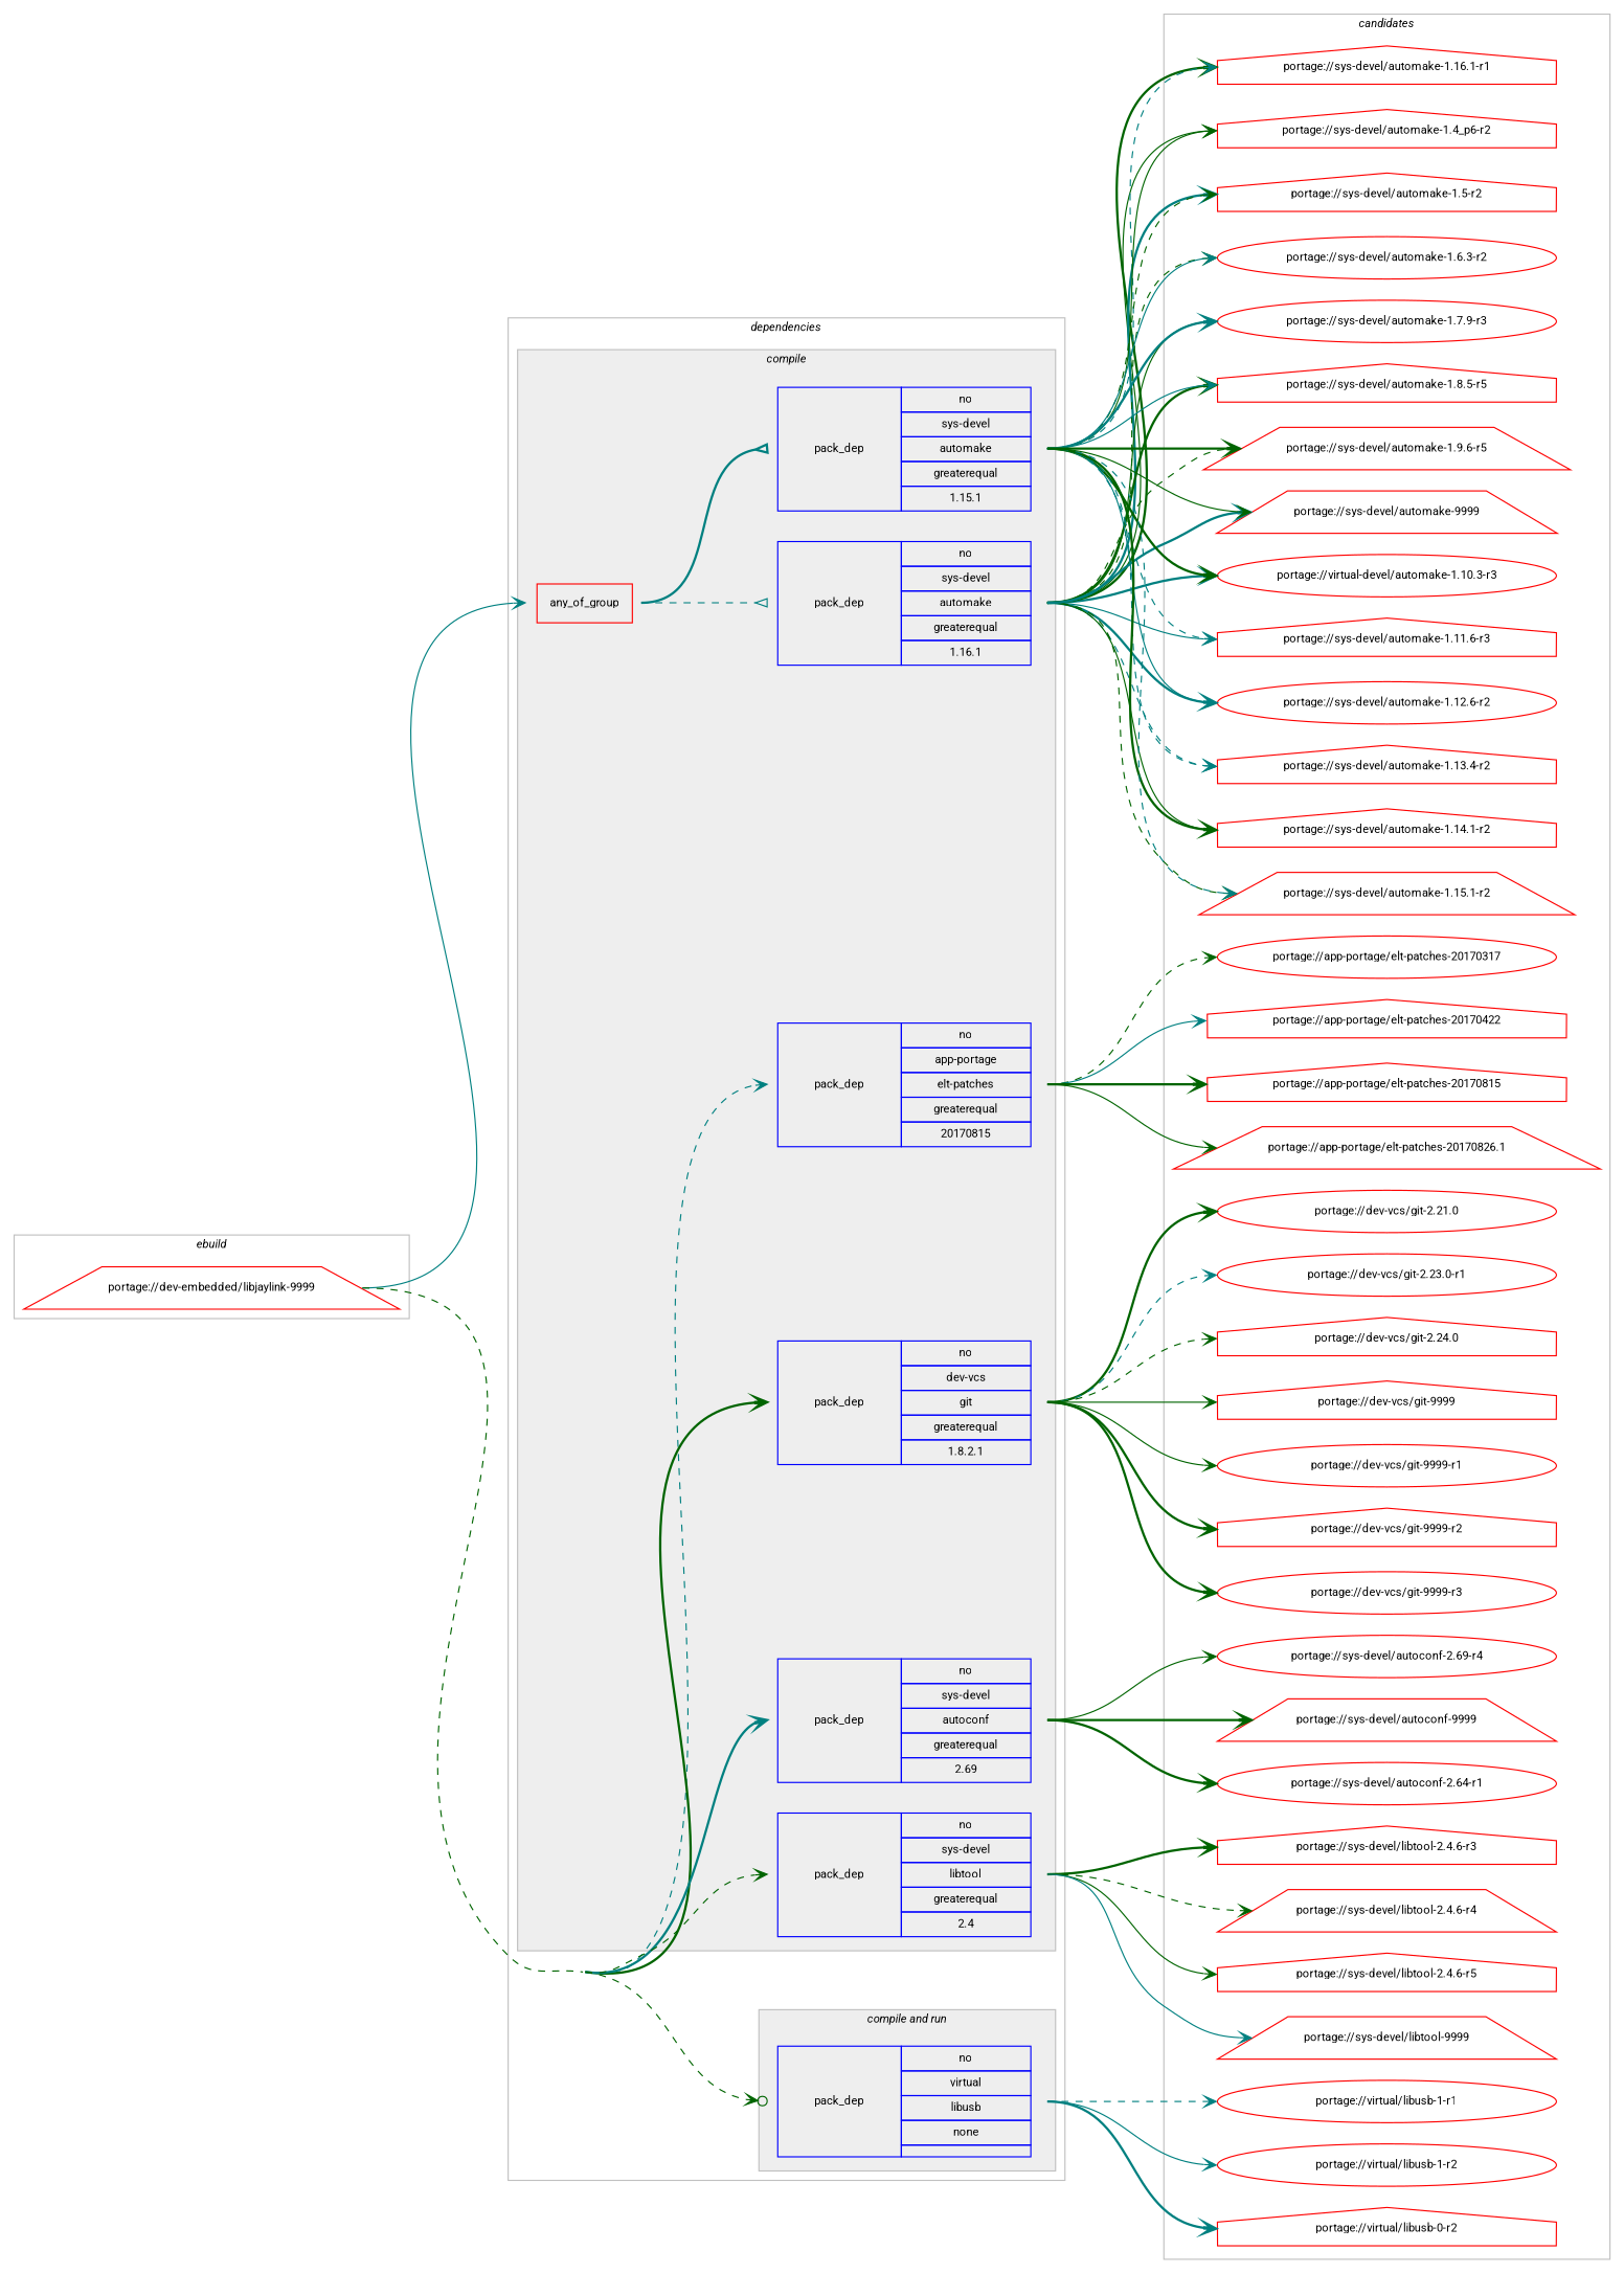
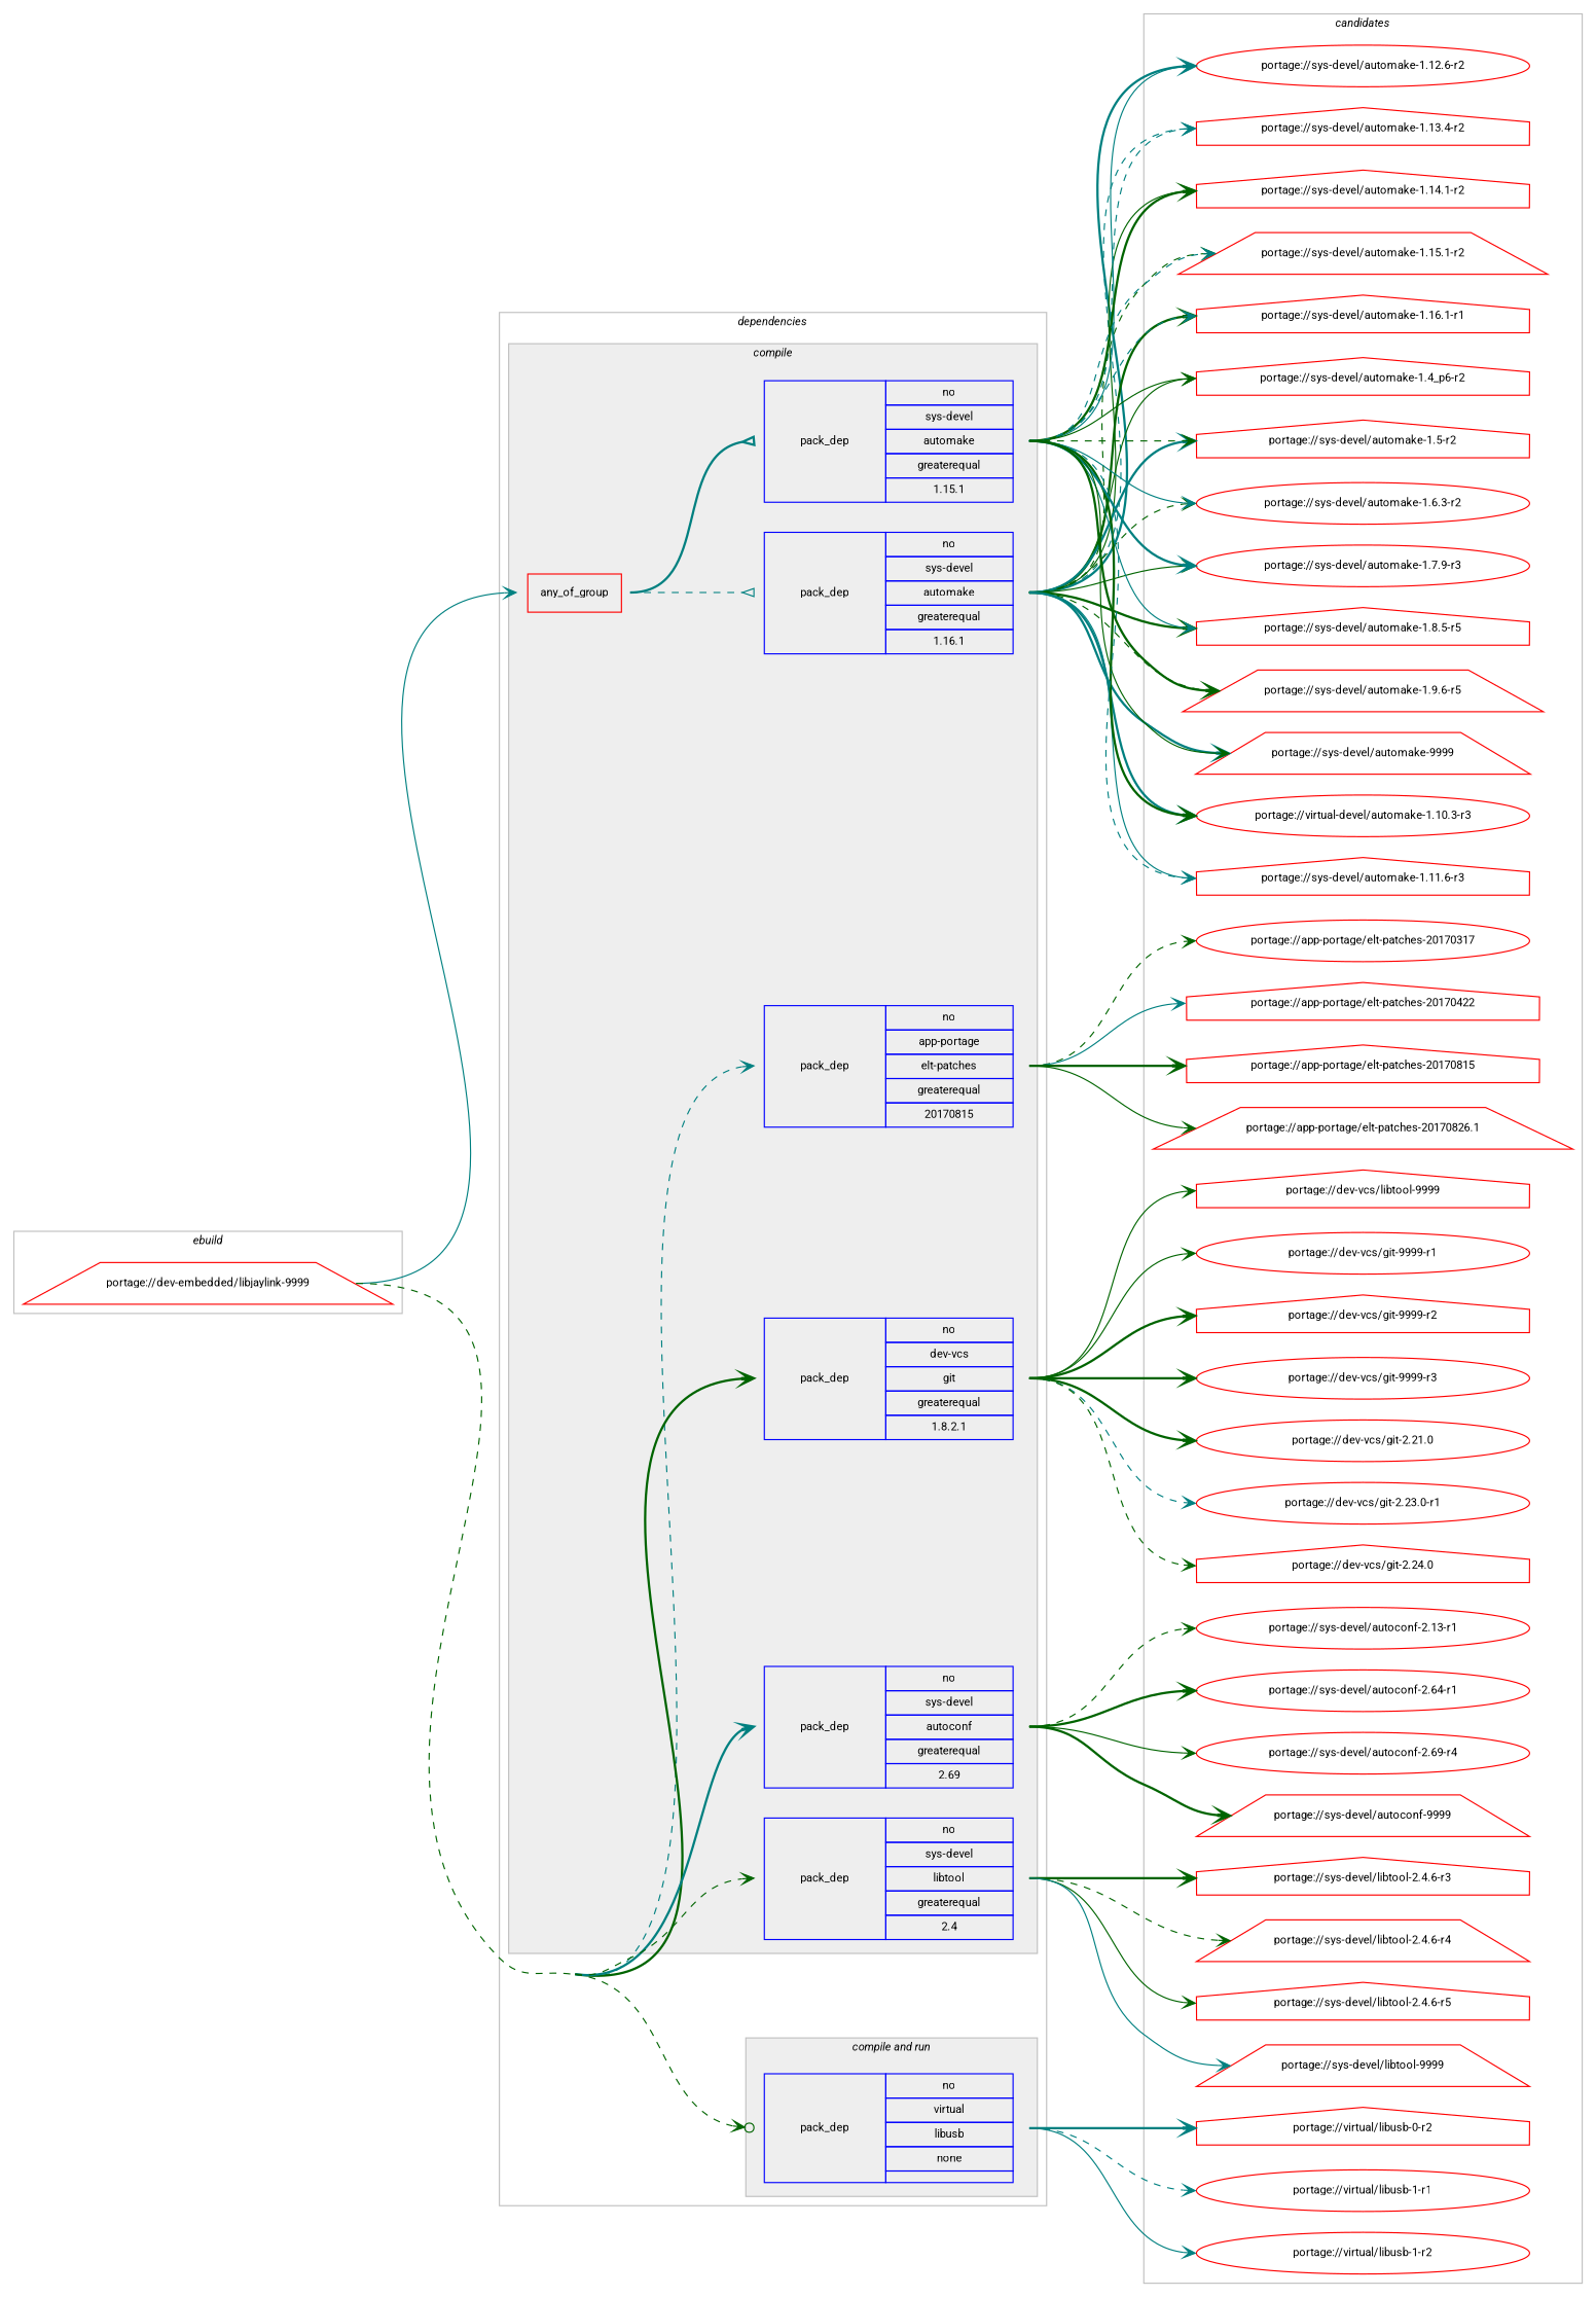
  digraph {
    compound=true
    concentrate=true
    fontname=Roboto
    fontsize=10
    newrank=true
    rankdir=LR
    ranksep=1.5
    node [color=red fontname=Roboto fontsize=10 shape=house]
    edge [arrowhead=vee color=darkgreen fontname=Roboto headport=w style=bold tailport=e weight=100]
    n1 [label="portage://dev-embedded/libjaylink-9999" shape=trapezium width=4]
    n2 [color=blue label=<<TABLE BORDER="0" CELLBORDER="1" CELLSPACING="0" CELLPADDING="4" WIDTH="220"><TR><TD ROWSPAN="6" CELLPADDING="30">pack_dep</TD></TR><TR><TD WIDTH="110">no</TD></TR><TR><TD>sys-devel</TD></TR><TR><TD>automake</TD></TR><TR><TD>greaterequal</TD></TR><TR><TD>1.16.1</TD></TR></TABLE>> shape=none]
    n3 [color=blue label=<<TABLE BORDER="0" CELLBORDER="1" CELLSPACING="0" CELLPADDING="4" WIDTH="220"><TR><TD ROWSPAN="6" CELLPADDING="30">pack_dep</TD></TR><TR><TD WIDTH="110">no</TD></TR><TR><TD>sys-devel</TD></TR><TR><TD>automake</TD></TR><TR><TD>greaterequal</TD></TR><TR><TD>1.15.1</TD></TR></TABLE>> shape=none]
    n4 [label=<<TABLE BORDER="0" CELLBORDER="1" CELLSPACING="0" CELLPADDING="4"><TR><TD CELLPADDING="10">any_of_group</TD></TR></TABLE>> shape=none]
    n5 [color=blue label=<<TABLE BORDER="0" CELLBORDER="1" CELLSPACING="0" CELLPADDING="4" WIDTH="220"><TR><TD ROWSPAN="6" CELLPADDING="30">pack_dep</TD></TR><TR><TD WIDTH="110">no</TD></TR><TR><TD>app-portage</TD></TR><TR><TD>elt-patches</TD></TR><TR><TD>greaterequal</TD></TR><TR><TD>20170815</TD></TR></TABLE>> shape=none]
    n6 [color=blue label=<<TABLE BORDER="0" CELLBORDER="1" CELLSPACING="0" CELLPADDING="4" WIDTH="220"><TR><TD ROWSPAN="6" CELLPADDING="30">pack_dep</TD></TR><TR><TD WIDTH="110">no</TD></TR><TR><TD>dev-vcs</TD></TR><TR><TD>git</TD></TR><TR><TD>greaterequal</TD></TR><TR><TD>1.8.2.1</TD></TR></TABLE>> shape=none]
    n7 [color=blue label=<<TABLE BORDER="0" CELLBORDER="1" CELLSPACING="0" CELLPADDING="4" WIDTH="220"><TR><TD ROWSPAN="6" CELLPADDING="30">pack_dep</TD></TR><TR><TD WIDTH="110">no</TD></TR><TR><TD>sys-devel</TD></TR><TR><TD>autoconf</TD></TR><TR><TD>greaterequal</TD></TR><TR><TD>2.69</TD></TR></TABLE>> shape=none]
    n8 [color=blue label=<<TABLE BORDER="0" CELLBORDER="1" CELLSPACING="0" CELLPADDING="4" WIDTH="220"><TR><TD ROWSPAN="6" CELLPADDING="30">pack_dep</TD></TR><TR><TD WIDTH="110">no</TD></TR><TR><TD>sys-devel</TD></TR><TR><TD>libtool</TD></TR><TR><TD>greaterequal</TD></TR><TR><TD>2.4</TD></TR></TABLE>> shape=none]
    n9 [color=blue label=<<TABLE BORDER="0" CELLBORDER="1" CELLSPACING="0" CELLPADDING="4" WIDTH="220"><TR><TD ROWSPAN="6" CELLPADDING="30">pack_dep</TD></TR><TR><TD WIDTH="110">no</TD></TR><TR><TD>virtual</TD></TR><TR><TD>libusb</TD></TR><TR><TD>none</TD></TR><TR><TD></TD></TR></TABLE>> shape=none]
    n10 [label="portage://virtual-devel/automake-1.10.3-r3" shape=ellipse width=4]
    n11 [label="portage://sys-devel/automake-1.11.6-r3" width=4]
    n12 [label="portage://sys-devel/automake-1.12.6-r2" shape=ellipse width=4]
    n13 [label="portage://sys-devel/automake-1.13.4-r2" width=4]
    n14 [label="portage://sys-devel/automake-1.14.1-r2" width=4]
    n15 [label="portage://sys-devel/automake-1.15.1-r2" shape=trapezium width=4]
    n16 [label="portage://sys-devel/automake-1.16.1-r1" width=4]
    n17 [label="portage://sys-devel/automake-1.4_p6-r2" width=4]
    n18 [label="portage://sys-devel/automake-1.5-r2" width=4]
    n19 [label="portage://sys-devel/automake-1.6.3-r2" shape=ellipse width=4]
    n20 [label="portage://sys-devel/automake-1.7.9-r3" shape=ellipse width=4]
    n21 [label="portage://sys-devel/automake-1.8.5-r5" width=4]
    n22 [label="portage://sys-devel/automake-1.9.6-r5" shape=trapezium width=4]
    n23 [label="portage://sys-devel/automake-9999" shape=trapezium width=4]
    n24 [label="portage://app-portage/elt-patches-20170317" shape=ellipse width=4]
    n25 [label="portage://app-portage/elt-patches-20170422" width=4]
    n26 [label="portage://app-portage/elt-patches-20170815" width=4]
    n27 [label="portage://app-portage/elt-patches-20170826.1" shape=trapezium width=4]
    n28 [label="portage://dev-vcs/git-2.21.0" shape=ellipse width=4]
    n29 [label="portage://dev-vcs/git-2.23.0-r1" shape=ellipse width=4]
    n30 [label="portage://dev-vcs/git-2.24.0" width=4]
-   n31 [label="portage://dev-vcs/git-9999" width=4]
+   n31 [label="portage://dev-vcs/libtool-9999" width=4]
    n32 [label="portage://dev-vcs/git-9999-r1" shape=ellipse width=4]
    n33 [label="portage://dev-vcs/git-9999-r2" width=4]
    n34 [label="portage://dev-vcs/git-9999-r3" shape=ellipse width=4]
+   n35 [label="portage://sys-devel/autoconf-2.13-r1" shape=ellipse width=4]
    n36 [label="portage://sys-devel/autoconf-2.64-r1" shape=ellipse width=4]
    n37 [label="portage://sys-devel/autoconf-2.69-r4" shape=ellipse width=4]
    n38 [label="portage://sys-devel/autoconf-9999" shape=trapezium width=4]
    n39 [label="portage://sys-devel/libtool-2.4.6-r3" width=4]
    n40 [label="portage://sys-devel/libtool-2.4.6-r4" shape=trapezium width=4]
    n41 [label="portage://sys-devel/libtool-2.4.6-r5" width=4]
    n42 [label="portage://sys-devel/libtool-9999" shape=trapezium width=4]
    n43 [label="portage://virtual/libusb-0-r2" width=4]
    n44 [label="portage://virtual/libusb-1-r1" shape=ellipse width=4]
    n45 [label="portage://virtual/libusb-1-r2" shape=ellipse width=4]
    subgraph cluster_1 {
      color=gray
      label=<<i>ebuild</i>>
      rank=same
      n1
    }
    subgraph cluster_2 {
      color=gray
      label=<<i>dependencies</i>>
      subgraph cluster_3 {
        color=gray
        fillcolor="#eeeeee"
        label=<<i>compile</i>>
        style=filled
        subgraph sub_4 {
          color=gray
          fillcolor="#eeeeee"
          label=<<i>compile</i>>
          style=filled
          n4
          subgraph sub_5 {
            color=gray
            fillcolor="#eeeeee"
            label=<<i>compile</i>>
            style=filled
            n2
          }
          subgraph sub_6 {
            color=gray
            fillcolor="#eeeeee"
            label=<<i>compile</i>>
            style=filled
            n3
          }
        }
        subgraph sub_7 {
          color=gray
          fillcolor="#eeeeee"
          label=<<i>compile</i>>
          style=filled
          n5
        }
        subgraph sub_8 {
          color=gray
          fillcolor="#eeeeee"
          label=<<i>compile</i>>
          style=filled
          n6
        }
        subgraph sub_9 {
          color=gray
          fillcolor="#eeeeee"
          label=<<i>compile</i>>
          style=filled
          n7
        }
        subgraph sub_10 {
          color=gray
          fillcolor="#eeeeee"
          label=<<i>compile</i>>
          style=filled
          n8
        }
      }
      subgraph cluster_11 {
        color=gray
        fillcolor="#eeeeee"
        label=<<i>compile and run</i>>
        style=filled
        subgraph sub_12 {
          color=gray
          fillcolor="#eeeeee"
          label=<<i>compile and run</i>>
          style=filled
          n9
        }
      }
      subgraph cluster_13 {
        color=gray
        fillcolor="#eeeeee"
        label=<<i>run</i>>
        style=filled
      }
    }
    subgraph cluster_14 {
      color=gray
      label=<<i>candidates</i>>
      rank=same
      subgraph sub_15 {
        color=black
        label=<<i>candidates</i>>
        nodesep=1
        rank=same
        n10
        n11
        n12
        n13
        n14
        n15
        n16
        n17
        n18
        n19
        n20
        n21
        n22
        n23
      }
      subgraph sub_16 {
        color=black
        label=<<i>candidates</i>>
        nodesep=1
        rank=same
        n10
        n11
        n12
        n13
        n14
        n15
        n16
        n17
        n18
        n19
        n20
        n21
        n22
        n23
      }
      subgraph sub_17 {
        color=black
        label=<<i>candidates</i>>
        nodesep=1
        rank=same
        n24
        n25
        n26
        n27
      }
      subgraph sub_18 {
        color=black
        label=<<i>candidates</i>>
        nodesep=1
        rank=same
        n28
        n29
        n30
        n31
        n32
        n33
        n34
      }
      subgraph sub_19 {
        color=black
        label=<<i>candidates</i>>
        nodesep=1
        rank=same
+       n35
        n36
        n37
        n38
      }
      subgraph sub_20 {
        color=black
        label=<<i>candidates</i>>
        nodesep=1
        rank=same
        n39
        n40
        n41
        n42
      }
      subgraph sub_21 {
        color=black
        label=<<i>candidates</i>>
        nodesep=1
        rank=same
        n43
        n44
        n45
      }
    }
    n1 -> n4 [color=teal style=solid weight=20]
    n1 -> n5 [color=teal style=dashed weight=20]
    n1 -> n6 [weight=20]
    n1 -> n7 [color=teal weight=20]
    n1 -> n8 [style=dashed weight=20]
    n1 -> n9 [arrowhead=odotvee style=dashed weight=20]
    n2 -> n10 [color=teal]
    n2 -> n11 [color=teal style=solid]
    n2 -> n12 [color=teal]
    n2 -> n13 [color=teal style=dashed]
    n2 -> n14 [style=solid]
    n2 -> n15 [style=dashed]
    n2 -> n16
    n2 -> n17 [style=solid]
    n2 -> n18 [color=teal]
    n2 -> n19 [style=dashed]
    n2 -> n20 [style=solid]
    n2 -> n21
    n2 -> n22 [style=dashed]
    n2 -> n23 [color=teal]
    n3 -> n10
    n3 -> n11 [color=teal style=dashed]
    n3 -> n12 [color=teal style=solid]
    n3 -> n13 [color=teal style=dashed]
    n3 -> n14
    n3 -> n15 [color=teal style=dashed]
    n3 -> n16 [color=teal style=dashed]
    n3 -> n17 [style=solid]
    n3 -> n18 [style=dashed]
    n3 -> n19 [color=teal style=solid]
    n3 -> n20 [color=teal]
    n3 -> n21 [color=teal style=solid]
    n3 -> n22
    n3 -> n23 [style=solid]
    n4 -> n2 [arrowhead=oinv color=teal style=dashed weight=20]
    n4 -> n3 [arrowhead=oinv color=teal weight=20]
    n5 -> n24 [style=dashed]
    n5 -> n25 [color=teal style=solid]
    n5 -> n26
    n5 -> n27 [style=solid]
    n6 -> n28
    n6 -> n29 [color=teal style=dashed]
    n6 -> n30 [style=dashed]
    n6 -> n31 [style=solid]
    n6 -> n32 [style=solid]
    n6 -> n33
    n6 -> n34
+   n7 -> n35 [style=dashed]
    n7 -> n36
    n7 -> n37 [style=solid]
    n7 -> n38
    n8 -> n39
    n8 -> n40 [style=dashed]
    n8 -> n41 [style=solid]
    n8 -> n42 [color=teal style=solid]
    n9 -> n43 [color=teal]
    n9 -> n44 [color=teal style=dashed]
    n9 -> n45 [color=teal style=solid]
  }
